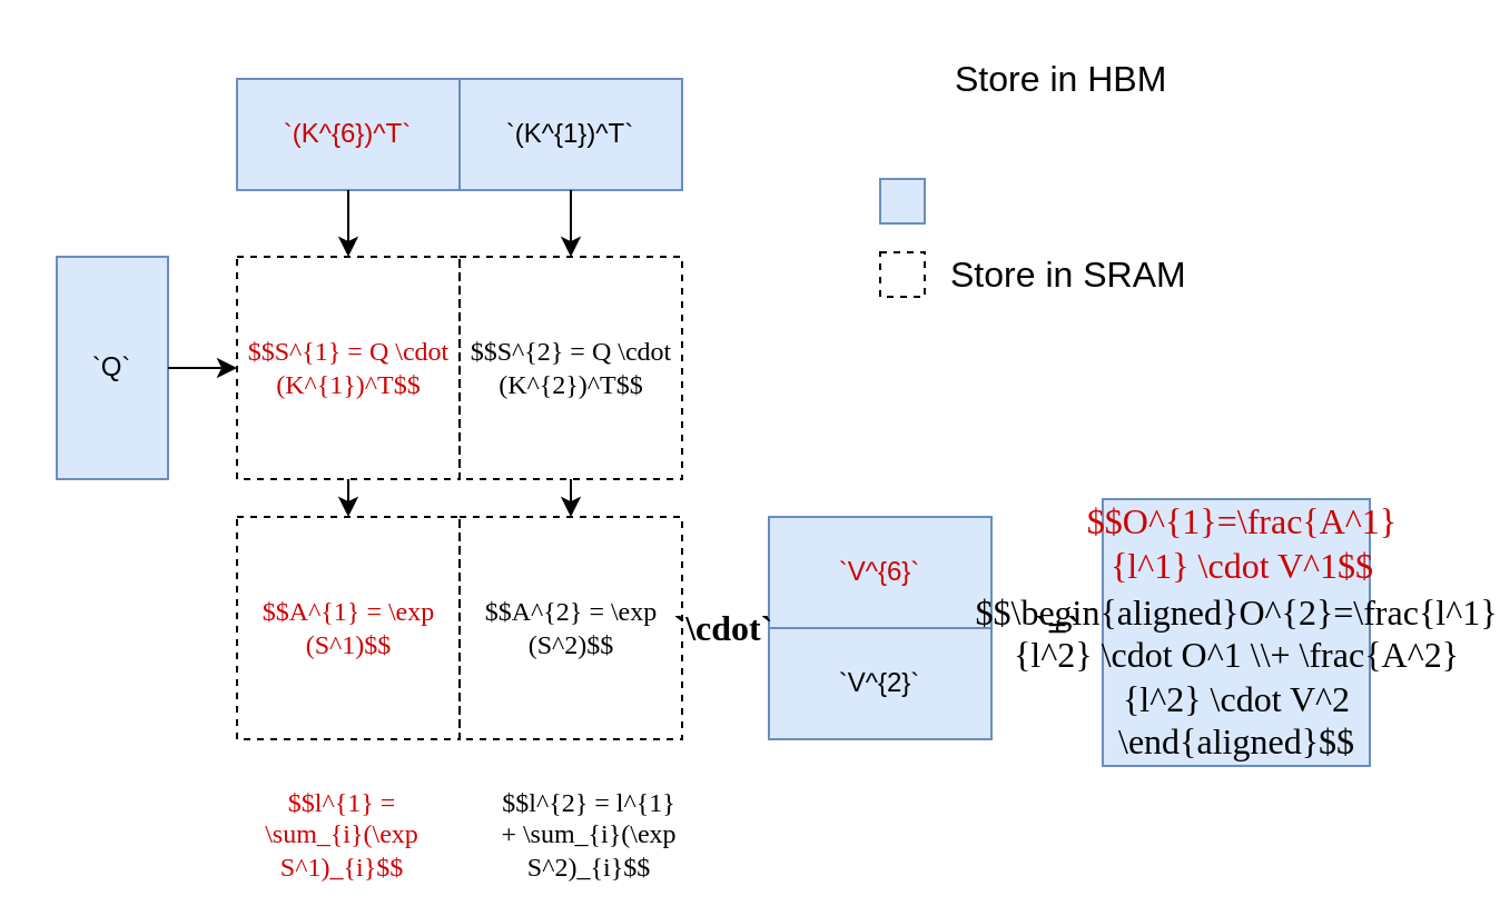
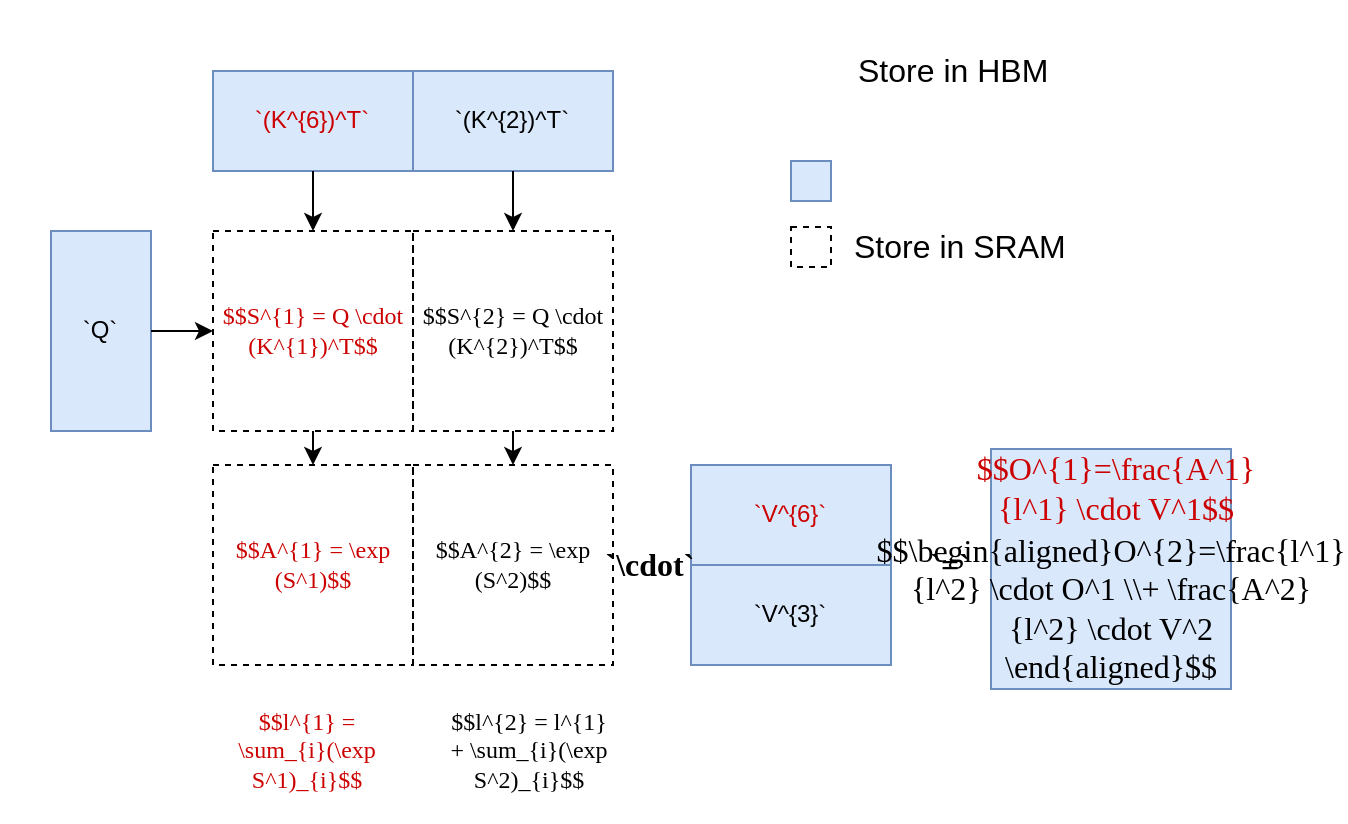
  <mxCell id="0" />
  <mxCell id="1" parent="0" />
  <mxCell id="2" value="" style="rounded=0;whiteSpace=wrap;html=1;fillColor=#dae8fc;strokeColor=#6c8ebf;fontSize=16;" vertex="1" parent="1"><mxGeometry x="106" y="35" width="100" height="50" as="geometry" /></mxCell>
  <mxCell id="3" value="" style="rounded=0;whiteSpace=wrap;html=1;fillColor=#dae8fc;strokeColor=#6c8ebf;fontSize=16;" vertex="1" parent="1"><mxGeometry x="206" y="35" width="100" height="50" as="geometry" /></mxCell>
  <mxCell id="4" value="" style="rounded=0;whiteSpace=wrap;html=1;direction=south;fillColor=#dae8fc;strokeColor=#6c8ebf;fontSize=16;" vertex="1" parent="1"><mxGeometry x="25" y="115" width="50" height="100" as="geometry" /></mxCell>
  <mxCell id="5" value="" style="whiteSpace=wrap;html=1;aspect=fixed;fontFamily=Times New Roman;fontSize=16;fillColor=none;dashed=1;" vertex="1" parent="1"><mxGeometry x="106" y="115" width="100" height="100" as="geometry" /></mxCell>
  <mxCell id="6" value="" style="endArrow=classic;html=1;rounded=0;fontFamily=Times New Roman;exitX=0.5;exitY=0;exitDx=0;exitDy=0;entryX=0;entryY=0.5;entryDx=0;entryDy=0;fontSize=16;" edge="1" parent="1" source="4" target="5"><mxGeometry width="50" height="50" relative="1" as="geometry"><mxPoint x="-85" y="145" as="sourcePoint" /><mxPoint x="-35" y="95" as="targetPoint" /></mxGeometry></mxCell>
  <mxCell id="7" value="" style="endArrow=classic;html=1;rounded=0;fontFamily=Times New Roman;exitX=0.5;exitY=1;exitDx=0;exitDy=0;entryX=0.5;entryY=0;entryDx=0;entryDy=0;fontSize=16;" edge="1" parent="1" source="2" target="5"><mxGeometry width="50" height="50" relative="1" as="geometry"><mxPoint x="-34" y="65" as="sourcePoint" /><mxPoint x="16" y="15" as="targetPoint" /></mxGeometry></mxCell>
  <mxCell id="8" value="" style="whiteSpace=wrap;html=1;aspect=fixed;fontFamily=Times New Roman;fontSize=16;fillColor=none;dashed=1;" vertex="1" parent="1"><mxGeometry x="206" y="115" width="100" height="100" as="geometry" /></mxCell>
  <mxCell id="9" value="&lt;span style=&quot;font-family: Helvetica; font-size: 12px;&quot;&gt;`(K^{6})^T`&lt;/span&gt;" style="text;html=1;strokeColor=none;fillColor=none;align=center;verticalAlign=middle;whiteSpace=wrap;rounded=0;fontFamily=Times New Roman;fontSize=12;fontColor=#CC0000;" vertex="1" parent="1"><mxGeometry x="126" y="45" width="60" height="30" as="geometry" /></mxCell>
- <mxCell id="10" value="&lt;span style=&quot;font-family: Helvetica; font-size: 12px;&quot;&gt;`(K^{1})^T`&lt;/span&gt;" style="text;html=1;strokeColor=none;fillColor=none;align=center;verticalAlign=middle;whiteSpace=wrap;rounded=0;fontFamily=Times New Roman;fontSize=12;" vertex="1" parent="1"><mxGeometry x="226" y="45" width="60" height="30" as="geometry" /></mxCell>
+ <mxCell id="10" value="&lt;span style=&quot;font-family: Helvetica; font-size: 12px;&quot;&gt;`(K^{2})^T`&lt;/span&gt;" style="text;html=1;strokeColor=none;fillColor=none;align=center;verticalAlign=middle;whiteSpace=wrap;rounded=0;fontFamily=Times New Roman;fontSize=12;" vertex="1" parent="1"><mxGeometry x="226" y="45" width="60" height="30" as="geometry" /></mxCell>
  <mxCell id="11" value="&lt;span style=&quot;font-family: Helvetica; font-size: 12px;&quot;&gt;`Q`&lt;/span&gt;" style="text;html=1;strokeColor=none;fillColor=none;align=center;verticalAlign=middle;whiteSpace=wrap;rounded=0;fontFamily=Times New Roman;fontSize=12;" vertex="1" parent="1"><mxGeometry x="20" y="150" width="60" height="30" as="geometry" /></mxCell>
  <mxCell id="12" value="$$S^{1} = Q \cdot (K^{1})^T$$" style="text;html=1;strokeColor=none;fillColor=none;align=center;verticalAlign=middle;whiteSpace=wrap;rounded=0;fontFamily=Times New Roman;fontSize=12;fontColor=#CC0000;" vertex="1" parent="1"><mxGeometry x="109.5" y="150" width="93" height="30" as="geometry" /></mxCell>
  <mxCell id="13" value="$$S^{2} = Q \cdot (K^{2})^T$$" style="text;html=1;strokeColor=none;fillColor=none;align=center;verticalAlign=middle;whiteSpace=wrap;rounded=0;fontFamily=Times New Roman;fontSize=12;" vertex="1" parent="1"><mxGeometry x="209.5" y="150" width="93" height="30" as="geometry" /></mxCell>
  <mxCell id="14" value="" style="whiteSpace=wrap;html=1;aspect=fixed;fontFamily=Times New Roman;fontSize=16;fillColor=none;dashed=1;" vertex="1" parent="1"><mxGeometry x="106" y="232" width="100" height="100" as="geometry" /></mxCell>
  <mxCell id="15" value="" style="whiteSpace=wrap;html=1;aspect=fixed;fontFamily=Times New Roman;fontSize=16;fillColor=none;dashed=1;" vertex="1" parent="1"><mxGeometry x="206" y="232" width="100" height="100" as="geometry" /></mxCell>
  <mxCell id="16" value="" style="endArrow=classic;html=1;rounded=0;fontFamily=Times New Roman;exitX=0.5;exitY=1;exitDx=0;exitDy=0;entryX=0.5;entryY=0;entryDx=0;entryDy=0;fontSize=16;" edge="1" parent="1" source="3" target="8"><mxGeometry width="50" height="50" relative="1" as="geometry"><mxPoint x="336" y="145" as="sourcePoint" /><mxPoint x="386" y="95" as="targetPoint" /></mxGeometry></mxCell>
  <mxCell id="17" value="" style="endArrow=classic;html=1;rounded=0;fontFamily=Times New Roman;exitX=0.5;exitY=1;exitDx=0;exitDy=0;fontSize=16;" edge="1" parent="1" source="5" target="14"><mxGeometry width="50" height="50" relative="1" as="geometry"><mxPoint x="16" y="295" as="sourcePoint" /><mxPoint x="66" y="245" as="targetPoint" /></mxGeometry></mxCell>
  <mxCell id="18" value="" style="endArrow=classic;html=1;rounded=0;fontFamily=Times New Roman;exitX=0.5;exitY=1;exitDx=0;exitDy=0;entryX=0.5;entryY=0;entryDx=0;entryDy=0;fontSize=16;" edge="1" parent="1" source="8" target="15"><mxGeometry width="50" height="50" relative="1" as="geometry"><mxPoint x="326" y="275" as="sourcePoint" /><mxPoint x="376" y="225" as="targetPoint" /></mxGeometry></mxCell>
  <mxCell id="19" value="$$A^{1} = \exp (S^1)$$" style="text;html=1;strokeColor=none;fillColor=none;align=center;verticalAlign=middle;whiteSpace=wrap;rounded=0;fontFamily=Times New Roman;fontSize=12;fontColor=#CC0000;" vertex="1" parent="1"><mxGeometry x="109.5" y="267" width="93" height="30" as="geometry" /></mxCell>
  <mxCell id="20" value="$$A^{2} = \exp (S^2)$$" style="text;html=1;strokeColor=none;fillColor=none;align=center;verticalAlign=middle;whiteSpace=wrap;rounded=0;fontFamily=Times New Roman;fontSize=12;" vertex="1" parent="1"><mxGeometry x="209.5" y="267" width="93" height="30" as="geometry" /></mxCell>
  <mxCell id="21" value="$$l^{1} = \sum_{i}(\exp S^1)_{i}$$" style="text;html=1;strokeColor=none;fillColor=none;align=center;verticalAlign=middle;whiteSpace=wrap;rounded=0;fontFamily=Times New Roman;fontSize=12;fontColor=#CC0000;" vertex="1" parent="1"><mxGeometry x="111" y="360" width="85" height="30" as="geometry" /></mxCell>
  <mxCell id="22" value="$$l^{2} = l^{1} + \sum_{i}(\exp S^2)_{i}$$" style="text;html=1;strokeColor=none;fillColor=none;align=center;verticalAlign=middle;whiteSpace=wrap;rounded=0;fontFamily=Times New Roman;fontSize=12;" vertex="1" parent="1"><mxGeometry x="222" y="360" width="85" height="30" as="geometry" /></mxCell>
  <mxCell id="23" value="" style="rounded=0;whiteSpace=wrap;html=1;fillColor=#dae8fc;strokeColor=#6c8ebf;fontSize=16;" vertex="1" parent="1"><mxGeometry x="345" y="232" width="100" height="50" as="geometry" /></mxCell>
  <mxCell id="24" value="" style="rounded=0;whiteSpace=wrap;html=1;fillColor=#dae8fc;strokeColor=#6c8ebf;fontSize=16;" vertex="1" parent="1"><mxGeometry x="345" y="282" width="100" height="50" as="geometry" /></mxCell>
  <mxCell id="25" value="&lt;span style=&quot;font-family: Helvetica;&quot;&gt;`V^{6}`&lt;/span&gt;" style="text;html=1;strokeColor=none;fillColor=none;align=center;verticalAlign=middle;whiteSpace=wrap;rounded=0;dashed=1;fontFamily=Times New Roman;fontSize=12;fontColor=#CC0000;" vertex="1" parent="1"><mxGeometry x="365" y="242" width="60" height="30" as="geometry" /></mxCell>
- <mxCell id="26" value="&lt;span style=&quot;color: rgb(0, 0, 0); font-family: Helvetica;&quot;&gt;`V^{2}`&lt;/span&gt;" style="text;html=1;strokeColor=none;fillColor=none;align=center;verticalAlign=middle;whiteSpace=wrap;rounded=0;dashed=1;fontFamily=Times New Roman;fontSize=12;fontColor=#CC0000;" vertex="1" parent="1"><mxGeometry x="365" y="292" width="60" height="30" as="geometry" /></mxCell>
+ <mxCell id="26" value="&lt;span style=&quot;color: rgb(0, 0, 0); font-family: Helvetica;&quot;&gt;`V^{3}`&lt;/span&gt;" style="text;html=1;strokeColor=none;fillColor=none;align=center;verticalAlign=middle;whiteSpace=wrap;rounded=0;dashed=1;fontFamily=Times New Roman;fontSize=12;fontColor=#CC0000;" vertex="1" parent="1"><mxGeometry x="365" y="292" width="60" height="30" as="geometry" /></mxCell>
  <mxCell id="27" value="`\cdot`" style="text;html=1;strokeColor=none;fillColor=none;align=center;verticalAlign=middle;whiteSpace=wrap;rounded=0;dashed=1;fontFamily=Times New Roman;fontSize=16;fontColor=#000000;fontStyle=1" vertex="1" parent="1"><mxGeometry x="295" y="267" width="60" height="30" as="geometry" /></mxCell>
  <mxCell id="28" value="`=`" style="text;html=1;strokeColor=none;fillColor=none;align=center;verticalAlign=middle;whiteSpace=wrap;rounded=0;dashed=1;fontFamily=Times New Roman;fontSize=16;fontColor=#000000;fontStyle=1" vertex="1" parent="1"><mxGeometry x="445" y="267" width="60" height="30" as="geometry" /></mxCell>
  <mxCell id="29" value="" style="rounded=0;whiteSpace=wrap;html=1;direction=south;fillColor=#dae8fc;strokeColor=#6c8ebf;fontSize=16;" vertex="1" parent="1"><mxGeometry x="495" y="224" width="120" height="120" as="geometry" /></mxCell>
  <mxCell id="30" value="&lt;font&gt;$$O^{1}=\frac{A^1}{l^1} \cdot V^1$$&lt;/font&gt;" style="text;html=1;strokeColor=none;fillColor=none;align=center;verticalAlign=middle;whiteSpace=wrap;rounded=0;dashed=1;fontFamily=Times New Roman;fontSize=16;fontColor=#CC0000;" vertex="1" parent="1"><mxGeometry x="528" y="229" width="60" height="30" as="geometry" /></mxCell>
  <mxCell id="31" value="&lt;font color=&quot;#000000&quot;&gt;$$\begin{aligned}O^{2}=\frac{l^1}{l^2} \cdot O^1 \\+ \frac{A^2}{l^2} \cdot V^2&lt;br&gt;\end{aligned}$$&lt;/font&gt;" style="text;html=1;strokeColor=none;fillColor=none;align=center;verticalAlign=middle;whiteSpace=wrap;rounded=0;dashed=1;fontFamily=Times New Roman;fontSize=16;fontColor=#CC0000;" vertex="1" parent="1"><mxGeometry x="502.5" y="289" width="105" height="30" as="geometry" /></mxCell>
  <mxCell id="32" value="" style="rounded=0;whiteSpace=wrap;html=1;fontFamily=Times New Roman;fontSize=16;fillColor=#dae8fc;strokeColor=#6c8ebf;" vertex="1" parent="1"><mxGeometry x="395" y="80" width="20" height="20" as="geometry" /></mxCell>
  <mxCell id="33" value="" style="rounded=0;whiteSpace=wrap;html=1;dashed=1;fontFamily=Times New Roman;fontSize=16;fontColor=#CC0000;" vertex="1" parent="1"><mxGeometry x="395" y="113" width="20" height="20" as="geometry" /></mxCell>
  <mxCell id="34" value="&lt;font color=&quot;#000000&quot;&gt;Store in HBM&lt;/font&gt;" style="text;html=1;strokeColor=none;fillColor=none;align=left;verticalAlign=middle;whiteSpace=wrap;rounded=0;fontFamily=Helvetica;fontSize=16;fontColor=#CC0000;" vertex="1" parent="1"><mxGeometry x="427" y="20" width="200" height="30" as="geometry" /></mxCell>
  <mxCell id="35" value="&lt;font color=&quot;#000000&quot;&gt;Store in SRAM&lt;/font&gt;" style="text;html=1;strokeColor=none;fillColor=none;align=left;verticalAlign=middle;whiteSpace=wrap;rounded=0;fontFamily=Helvetica;fontSize=16;fontColor=#CC0000;" vertex="1" parent="1"><mxGeometry x="425" y="108" width="200" height="30" as="geometry" /></mxCell>
